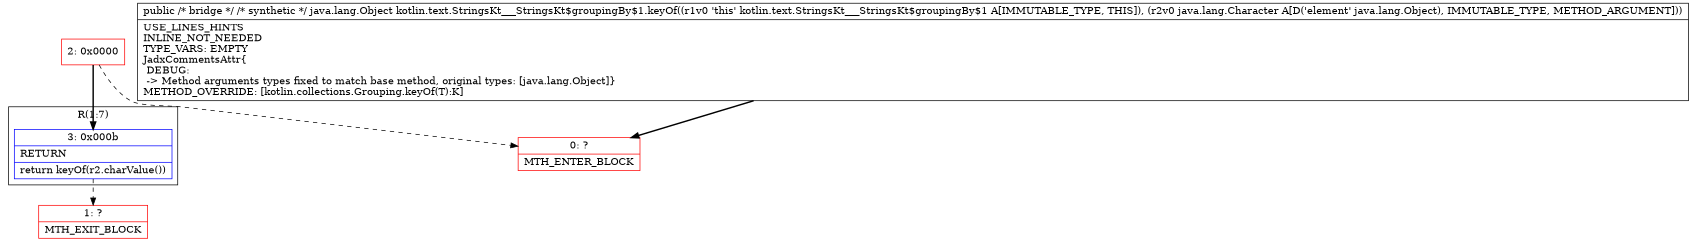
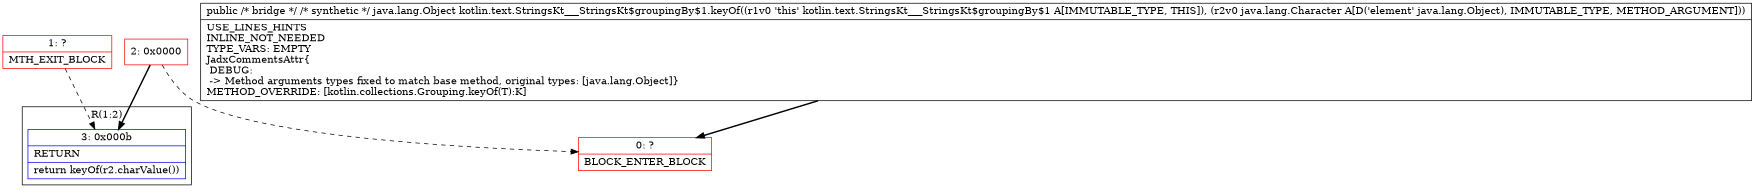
  digraph {
    node [color=red shape=record]
    edge [style=dashed]
    n1 [color=blue label="{3\:\ 0x000b|RETURN\l|return keyOf(r2.charValue())\l}"]
    n2 [label="{1\:\ ?|MTH_EXIT_BLOCK\l}"]
-   n3 [label="{0\:\ ?|MTH_ENTER_BLOCK\l}"]
+   n3 [label="{0\:\ ?|BLOCK_ENTER_BLOCK\l}"]
    n4 [label="{2\:\ 0x0000}"]
    n5 [label="{public \/* bridge *\/ \/* synthetic *\/ java.lang.Object kotlin.text.StringsKt___StringsKt$groupingBy$1.keyOf((r1v0 'this' kotlin.text.StringsKt___StringsKt$groupingBy$1 A[IMMUTABLE_TYPE, THIS]), (r2v0 java.lang.Character A[D('element' java.lang.Object), IMMUTABLE_TYPE, METHOD_ARGUMENT]))  | USE_LINES_HINTS\lINLINE_NOT_NEEDED\lTYPE_VARS: EMPTY\lJadxCommentsAttr\{\l DEBUG: \l \-\> Method arguments types fixed to match base method, original types: [java.lang.Object]\}\lMETHOD_OVERRIDE: [kotlin.collections.Grouping.keyOf(T):K]\l}" color=""]
    subgraph cluster_1 {
-     label="R(1:7)"
+     label="R(1:2)"
      n1
    }
-   n1 -> n2
+   n2 -> n1
    n4 -> n1 [style=bold]
    n4 -> n3
    n5 -> n3 [style=bold]
  }
